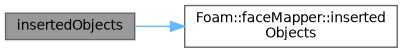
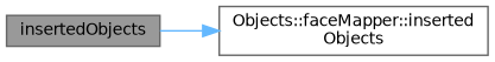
  digraph {
    rankdir=LR
    node [fontname=Helvetica fontsize=10 shape=box style=filled]
    n1 [color=gray40 fillcolor=grey60 fontcolor=black height=0.2 label=insertedObjects width=0.4]
-   n2 [color=grey40 fillcolor=white height=0.2 label="Foam::faceMapper::inserted\lObjects" width=0.4]
+   n2 [color=grey40 fillcolor=white height=0.2 label="Objects::faceMapper::inserted\lObjects" width=0.4]
    n1 -> n2 [color=steelblue1 fontname=Helvetica fontsize=10 labelfontname=Helvetica labelfontsize=10 style=solid]
  }
